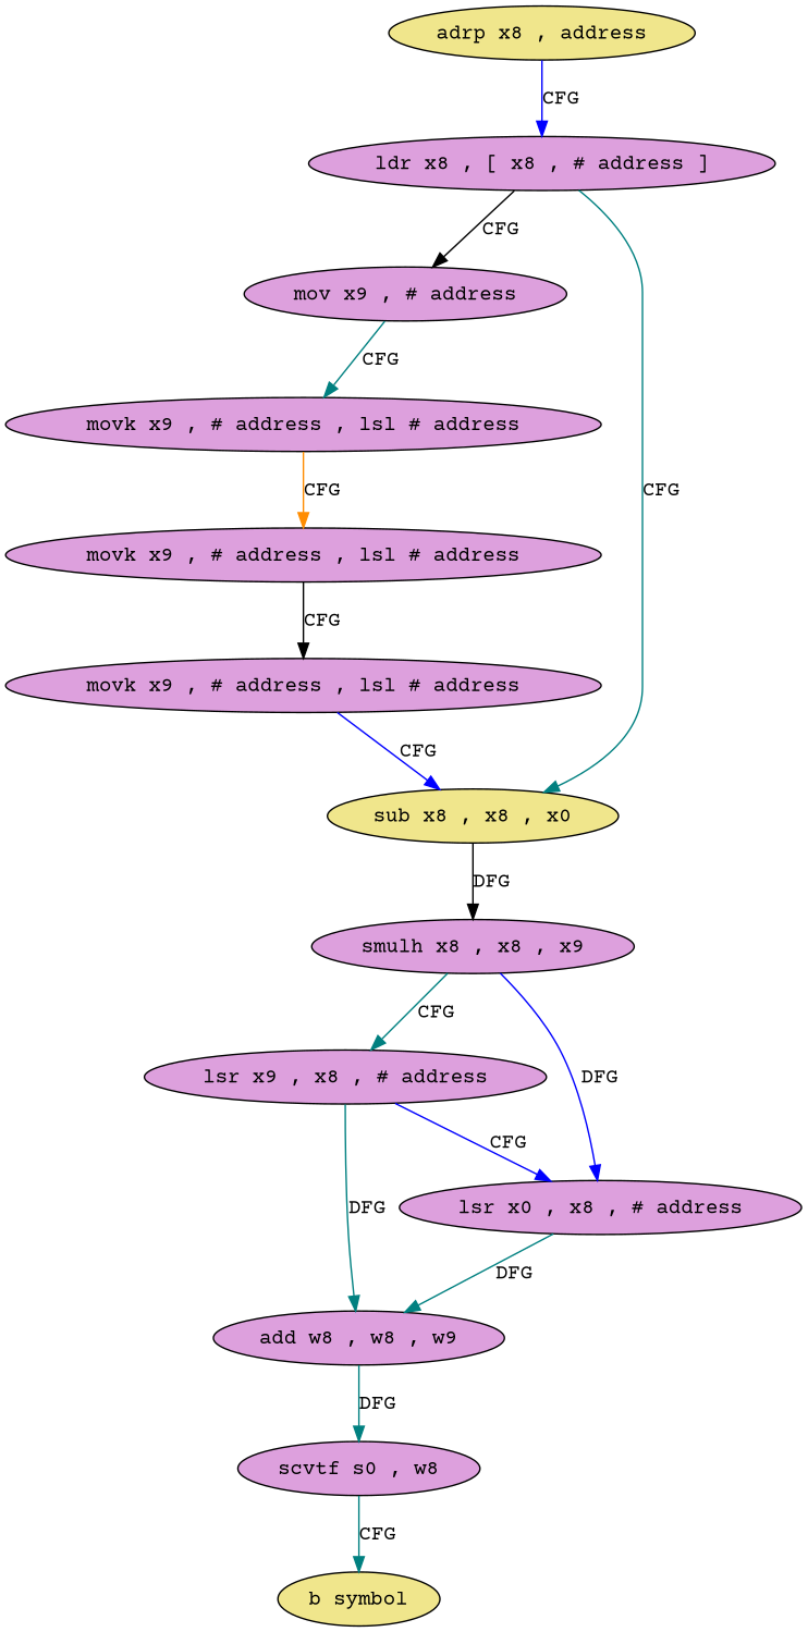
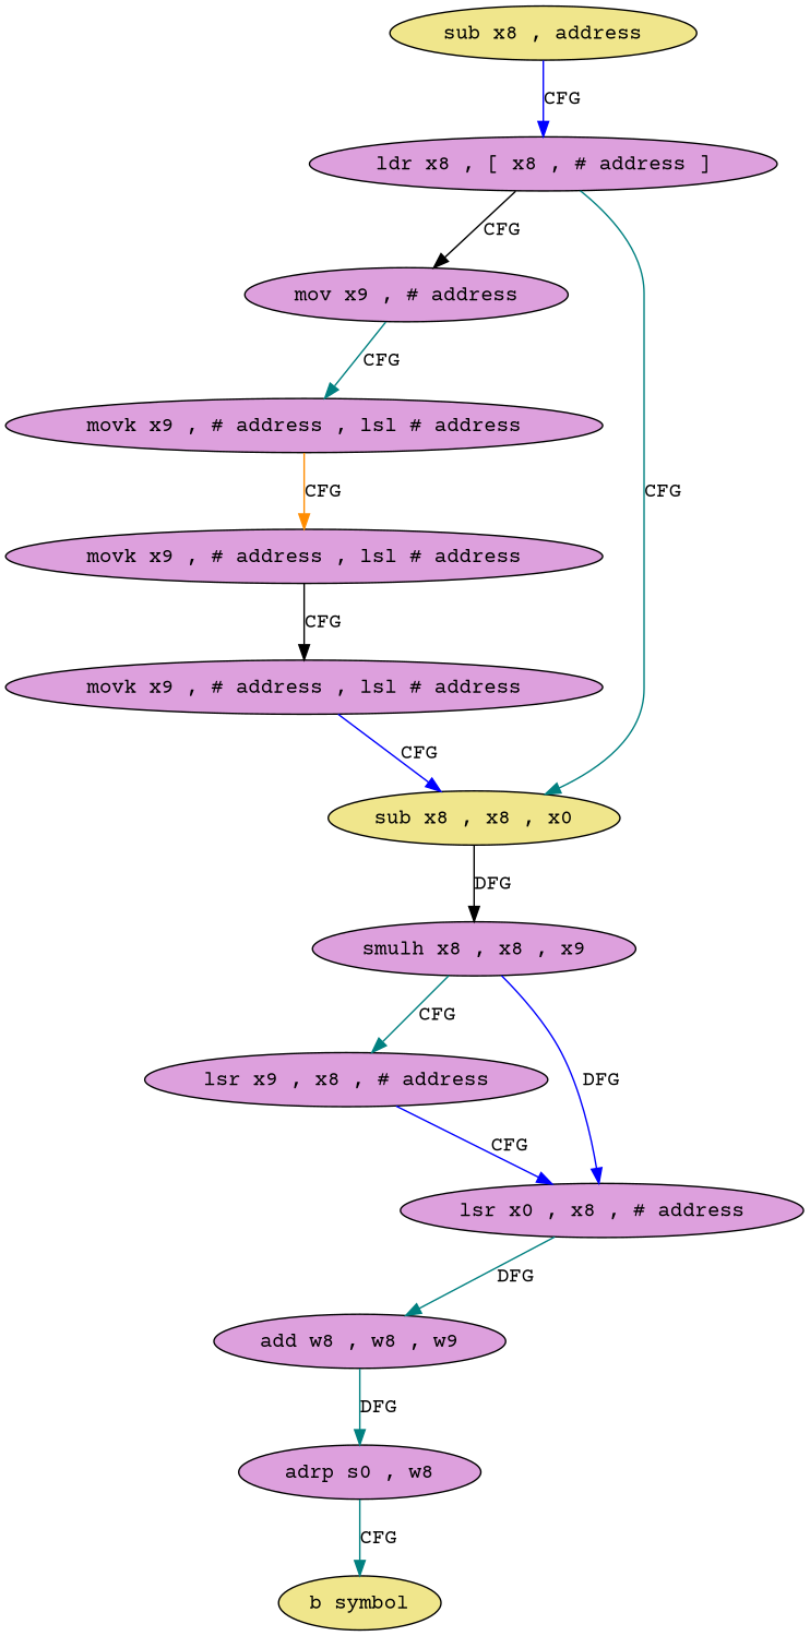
  digraph {
    fontname="Courier Prime"
    node [fillcolor=plum fontname="Courier Prime" style=filled]
    edge [color=teal fontname="Courier Prime"]
-   n1 [fillcolor=khaki label="adrp x8 , address"]
+   n1 [fillcolor=khaki label="sub x8 , address"]
    n2 [label="ldr x8 , [ x8 , # address ]"]
    n3 [label="mov x9 , # address"]
    n4 [fillcolor=khaki label="sub x8 , x8 , x0"]
    n5 [label="movk x9 , # address , lsl # address"]
    n6 [label="smulh x8 , x8 , x9"]
    n7 [label="movk x9 , # address , lsl # address"]
    n8 [label="movk x9 , # address , lsl # address"]
    n9 [label="lsr x9 , x8 , # address"]
    n10 [label="lsr x0 , x8 , # address"]
    n11 [label="add w8 , w8 , w9"]
-   n12 [label="scvtf s0 , w8"]
+   n12 [label="adrp s0 , w8"]
    n13 [fillcolor=khaki label="b symbol"]
    n1 -> n2 [color=blue label=CFG]
    n2 -> n3 [color=black label=CFG]
    n2 -> n4 [label=CFG]
    n3 -> n5 [label=CFG]
    n4 -> n6 [color=black label=DFG]
    n5 -> n7 [color=darkorange label=CFG]
    n6 -> n9 [label=CFG]
    n6 -> n10 [color=blue label=DFG]
    n7 -> n8 [color=black label=CFG]
    n8 -> n4 [color=blue label=CFG]
    n9 -> n10 [color=blue label=CFG]
-   n9 -> n11 [label=DFG]
    n10 -> n11 [label=DFG]
    n11 -> n12 [label=DFG]
    n12 -> n13 [label=CFG]
  }
